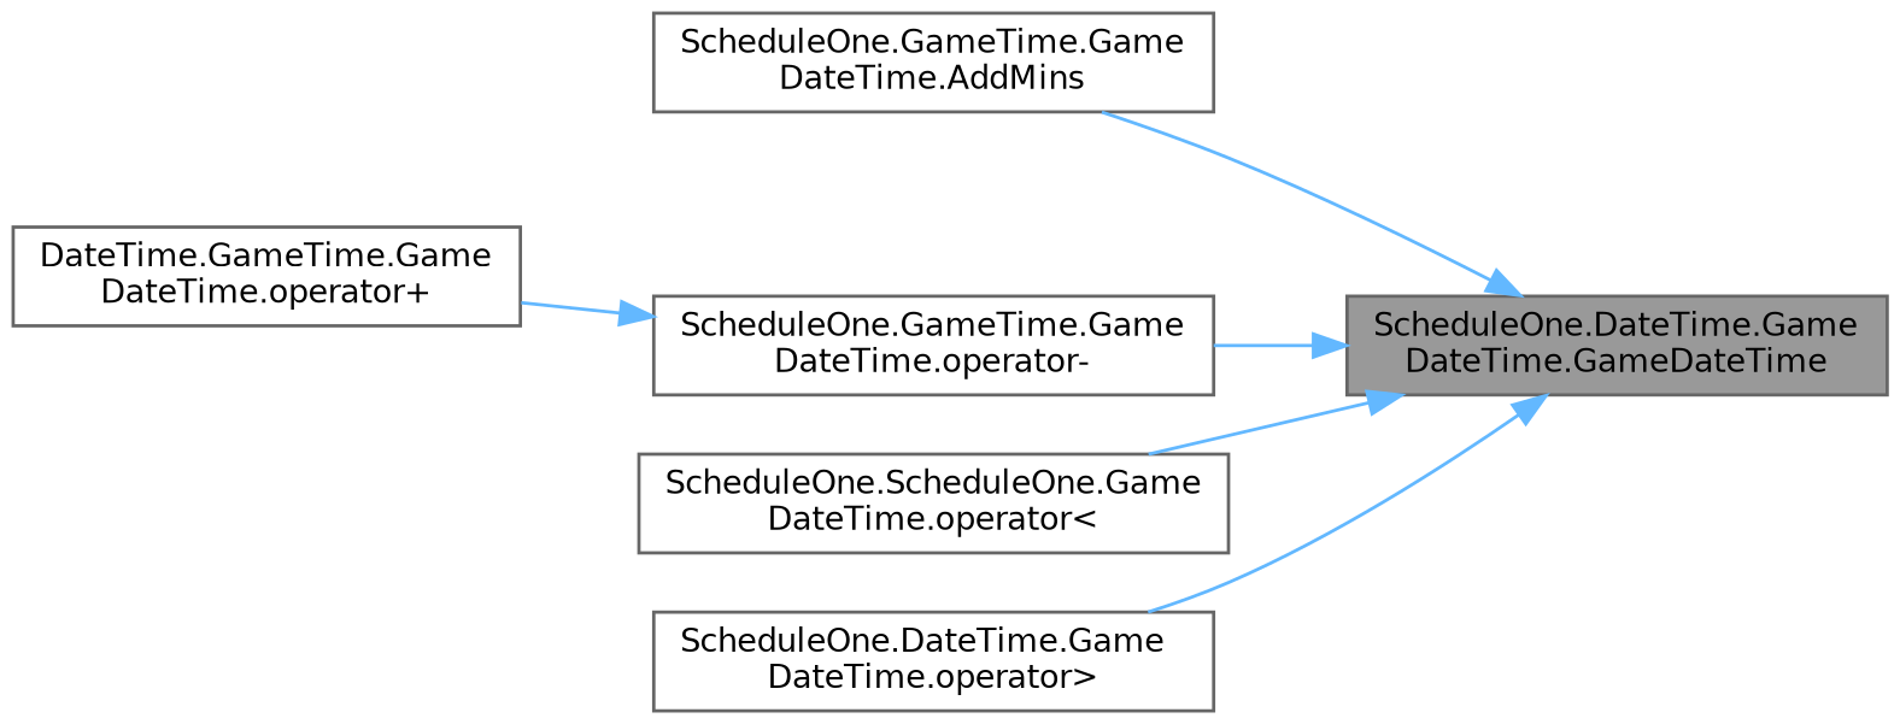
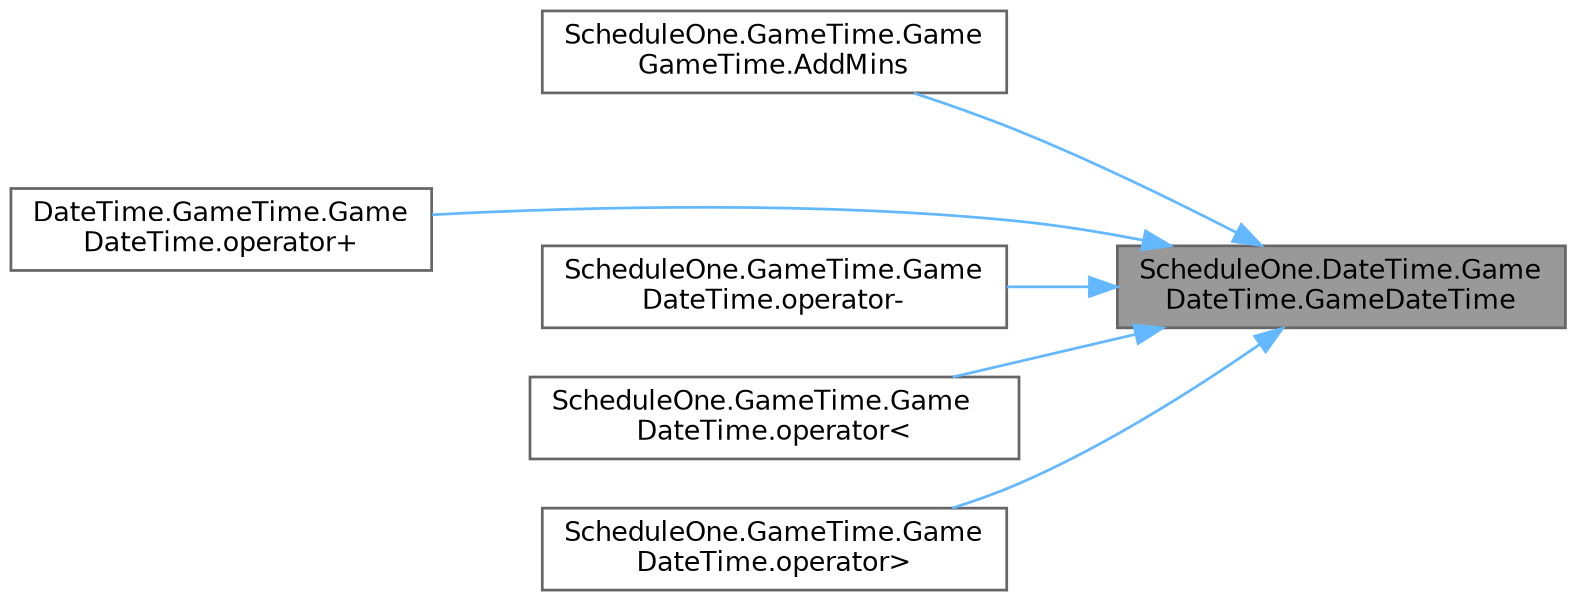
  digraph {
    rankdir=RL
    node [color=grey40 fillcolor=white fontname=Helvetica fontsize=10 shape=box style=filled]
    edge [color=steelblue1 dir=back fontname=Helvetica fontsize=10 labelfontname=Helvetica labelfontsize=10 style=solid]
    n1 [color=gray40 fillcolor=grey60 fontcolor=black height=0.2 label="ScheduleOne.DateTime.Game\lDateTime.GameDateTime" width=0.4]
-   n2 [height=0.2 label="ScheduleOne.GameTime.Game\lDateTime.AddMins" width=0.4]
+   n2 [height=0.2 label="ScheduleOne.GameTime.Game\lGameTime.AddMins" width=0.4]
    n3 [height=0.2 label="DateTime.GameTime.Game\lDateTime.operator+" width=0.4]
    n4 [height=0.2 label="ScheduleOne.GameTime.Game\lDateTime.operator-" width=0.4]
-   n5 [height=0.2 label="ScheduleOne.ScheduleOne.Game\lDateTime.operator\<" width=0.4]
-   n6 [height=0.2 label="ScheduleOne.DateTime.Game\lDateTime.operator\>" width=0.4]
+   n5 [height=0.2 label="ScheduleOne.GameTime.Game\lDateTime.operator\<" width=0.4]
+   n6 [height=0.2 label="ScheduleOne.GameTime.Game\lDateTime.operator\>" width=0.4]
    n1 -> n2
-   n4 -> n3
+   n1 -> n3
    n1 -> n4
    n1 -> n5
    n1 -> n6
  }
